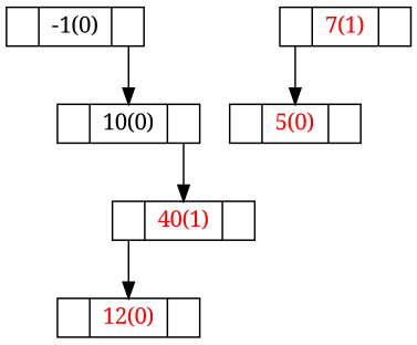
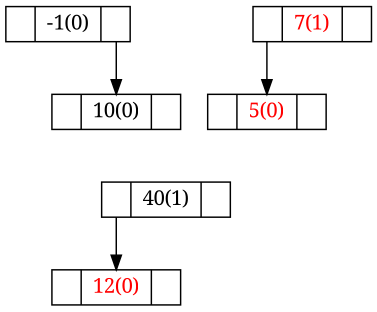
  digraph {
    fontname="Noto Serif"
    node [color=black fontname="Noto Serif" shape=record]
    edge [fontname="Noto Serif" headport=D tailport=R]
    n1 [height=.1 label="<L> |<D> -1(0)|<R> "]
    n2 [height=.1 label="<L> |<D> 10(0)|<R> "]
-   n3 [height=.1 label="<L> |<D> 40(1)|<R> " fontcolor=red]
+   n3 [height=.1 label="<L> |<D> 40(1)|<R> "]
    n4 [fontcolor=red height=.1 label="<L> |<D> 7(1)|<R> "]
    n5 [fontcolor=red height=.1 label="<L> |<D> 5(0)|<R> "]
    n6 [fontcolor=red height=.1 label="<L> |<D> 12(0)|<R> "]
    n1 -> n2
-   n2 -> n3
    n3 -> n6 [tailport=L]
    n4 -> n5 [tailport=L]
  }
